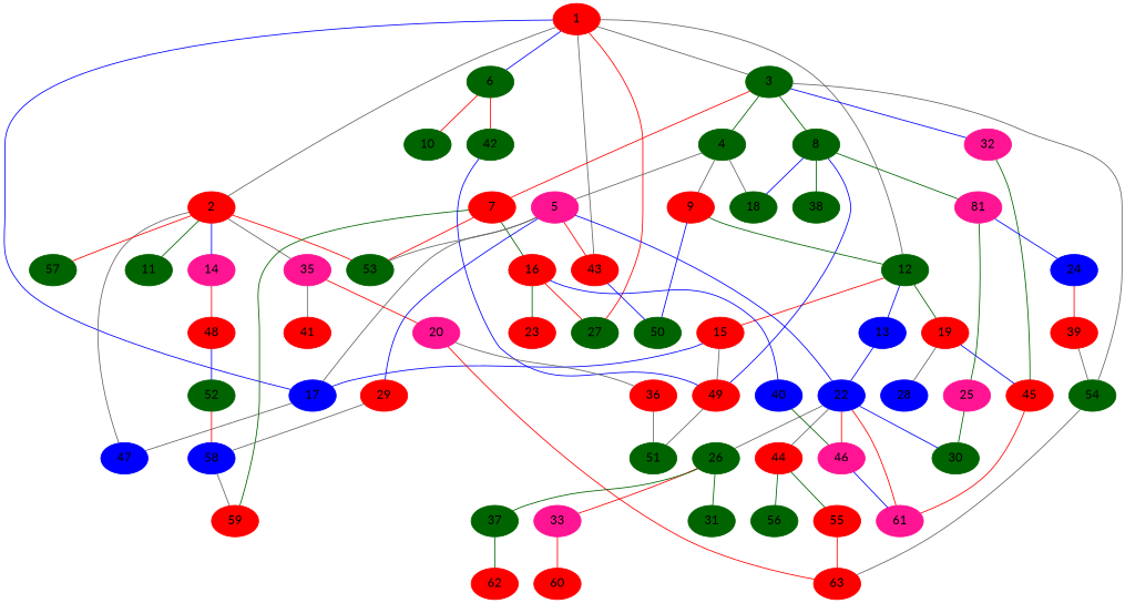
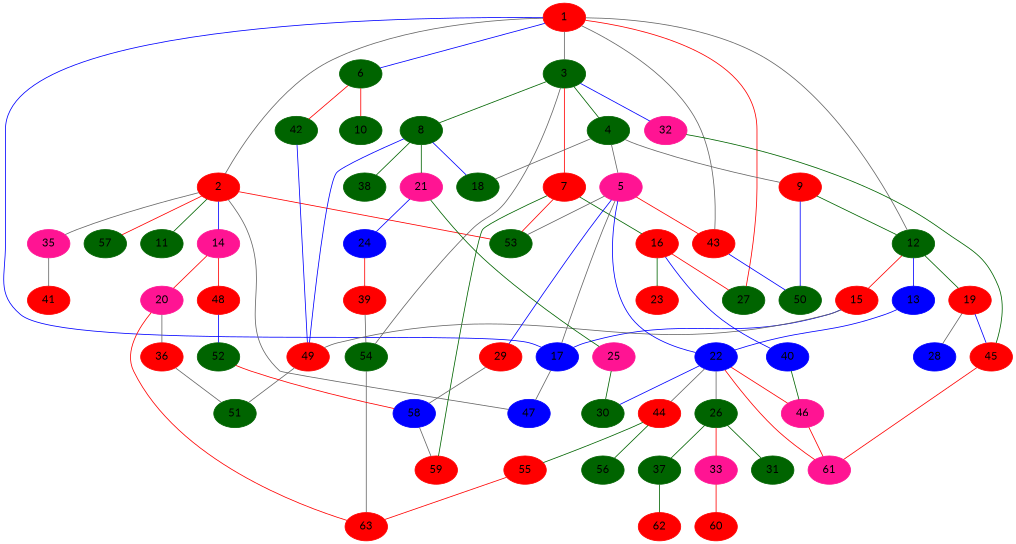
  graph {
    fontname=Lato
    node [color=red fontname=Lato style=filled]
    edge [color=gray40 fontname=Lato]
    1
    2
    3 [color=darkgreen]
    6 [color=darkgreen]
    12 [color=darkgreen]
    17 [color=blue]
    27 [color=darkgreen]
    43
    11 [color=darkgreen]
    14 [color=deeppink]
    35 [color=deeppink]
    47 [color=blue]
    53 [color=darkgreen]
    57 [color=darkgreen]
    4 [color=darkgreen]
    7
    8 [color=darkgreen]
    32 [color=deeppink]
    54 [color=darkgreen]
    10 [color=darkgreen]
    42 [color=darkgreen]
    13 [color=blue]
    15
    19
    50 [color=darkgreen]
    20 [color=deeppink]
    48
    41
    5 [color=deeppink]
    9
    18 [color=darkgreen]
    16
    59
-   21 [color=deeppink label=81]
+   21 [color=deeppink]
    38 [color=darkgreen]
    49
    45
    63
    22 [color=blue]
    29
    26 [color=darkgreen]
    30 [color=darkgreen]
    44
    46 [color=deeppink]
    61 [color=deeppink]
    58 [color=blue]
    23
    40 [color=blue]
    25 [color=deeppink]
    24 [color=blue]
    51 [color=darkgreen]
    28 [color=blue]
    36
    52 [color=darkgreen]
    39
    31 [color=darkgreen]
    33 [color=deeppink]
    37 [color=darkgreen]
    55
    56 [color=darkgreen]
    60
    62
    1 -- 2
    1 -- 3
    1 -- 6 [color=blue]
    1 -- 12
    1 -- 17 [color=blue]
    1 -- 27 [color=red]
    1 -- 43
    2 -- 11 [color=darkgreen]
    2 -- 14 [color=blue]
    2 -- 35
    2 -- 47
    2 -- 53 [color=red]
    2 -- 57 [color=red]
    3 -- 4 [color=darkgreen]
    3 -- 7 [color=red]
    3 -- 8 [color=darkgreen]
    3 -- 32 [color=blue]
    3 -- 54
    6 -- 10 [color=red]
    6 -- 42 [color=red]
    12 -- 13 [color=blue]
    12 -- 15 [color=red]
    12 -- 19 [color=darkgreen]
    17 -- 47
    43 -- 50 [color=blue]
-   35 -- 20 [color=red]
+   14 -- 20 [color=red]
    14 -- 48 [color=red]
    35 -- 41
    4 -- 5
    4 -- 9
    4 -- 18
    7 -- 53 [color=red]
    7 -- 16 [color=darkgreen]
    7 -- 59 [color=darkgreen]
    8 -- 18 [color=blue]
    8 -- 21 [color=darkgreen]
    8 -- 38 [color=darkgreen]
    8 -- 49 [color=blue]
    32 -- 45 [color=darkgreen]
    54 -- 63
    42 -- 49 [color=blue]
    13 -- 22 [color=blue]
    15 -- 17 [color=blue]
    15 -- 49
    19 -- 45 [color=blue]
    19 -- 28
    20 -- 63 [color=red]
    20 -- 36
    48 -- 52 [color=blue]
    5 -- 17
    5 -- 43 [color=red]
    5 -- 53
    5 -- 22 [color=blue]
    5 -- 29 [color=blue]
    9 -- 12 [color=darkgreen]
    9 -- 50 [color=blue]
    16 -- 27 [color=red]
    16 -- 23 [color=darkgreen]
    16 -- 40 [color=blue]
    21 -- 25 [color=darkgreen]
    21 -- 24 [color=blue]
    49 -- 51
    45 -- 61 [color=red]
    22 -- 26
    22 -- 30 [color=blue]
    22 -- 44
    22 -- 46 [color=red]
    22 -- 61 [color=red]
    29 -- 58
    26 -- 31 [color=darkgreen]
    26 -- 33 [color=red]
    26 -- 37 [color=darkgreen]
    44 -- 55 [color=darkgreen]
    44 -- 56 [color=darkgreen]
-   46 -- 61 [color=blue]
+   46 -- 61 [color=red]
    58 -- 59
    40 -- 46 [color=darkgreen]
    25 -- 30 [color=darkgreen]
    24 -- 39 [color=red]
    36 -- 51
    52 -- 58 [color=red]
    39 -- 54
    33 -- 60 [color=red]
    37 -- 62 [color=darkgreen]
    55 -- 63 [color=red]
  }
